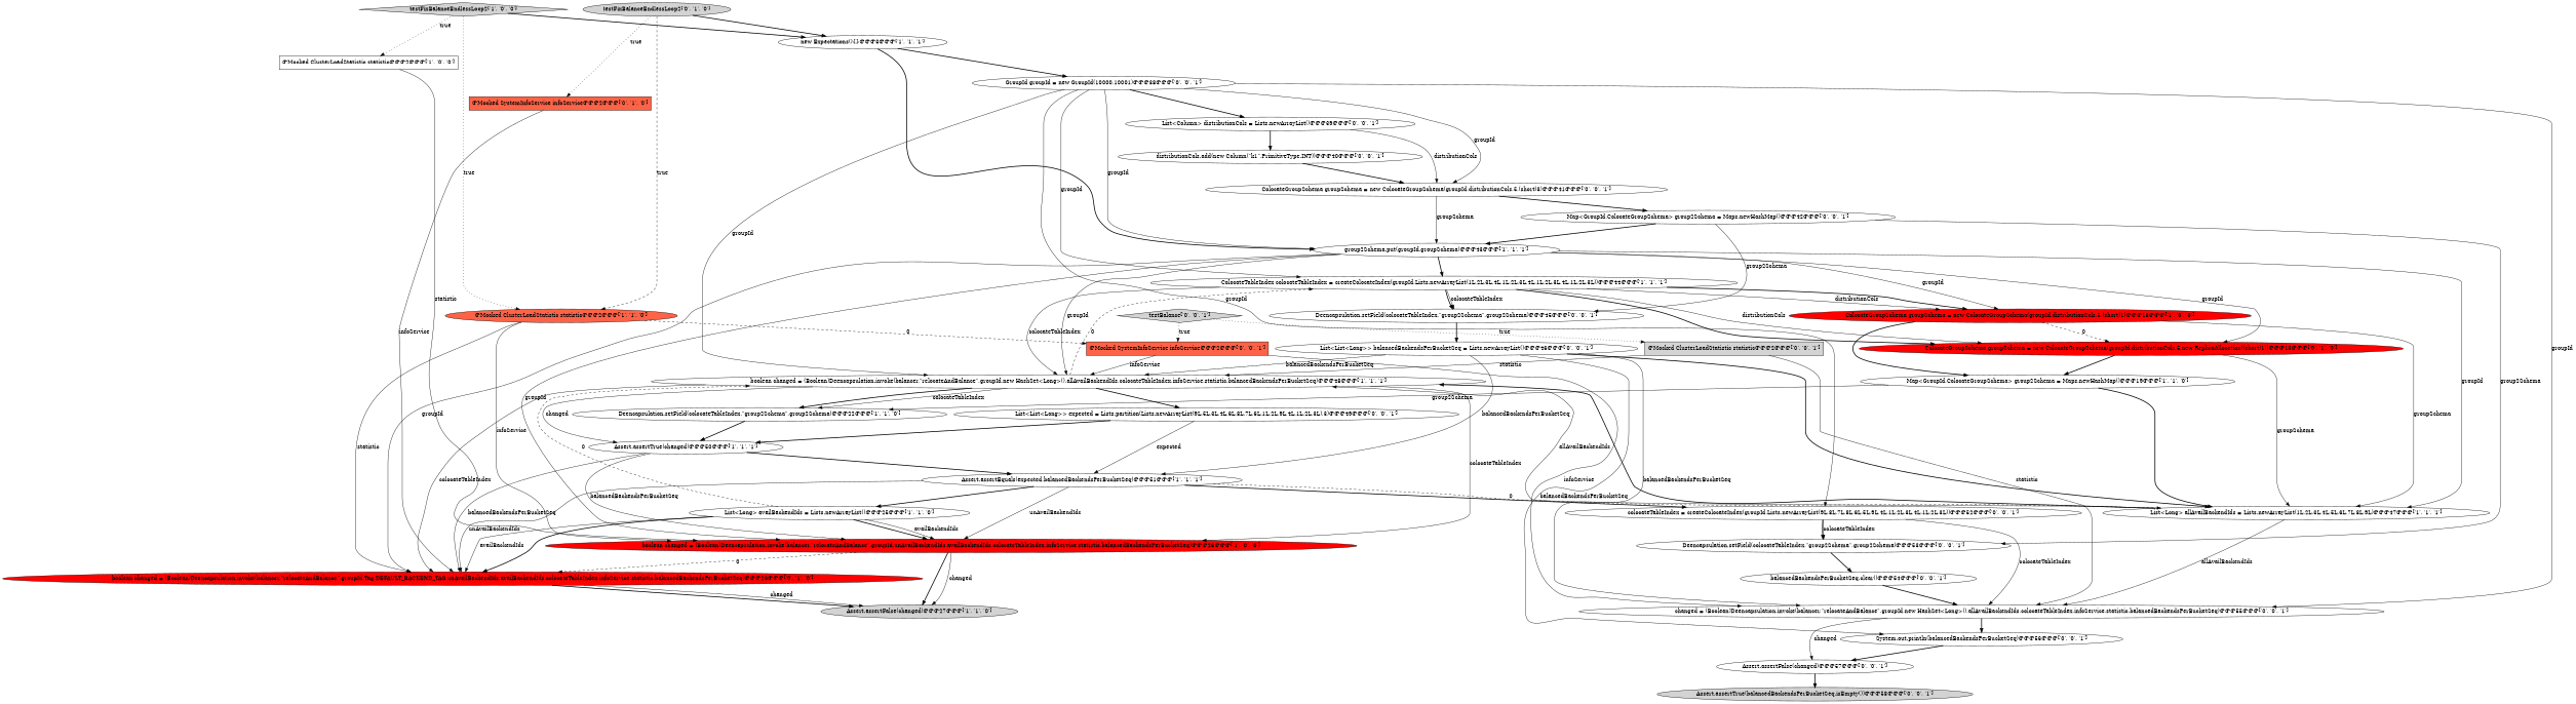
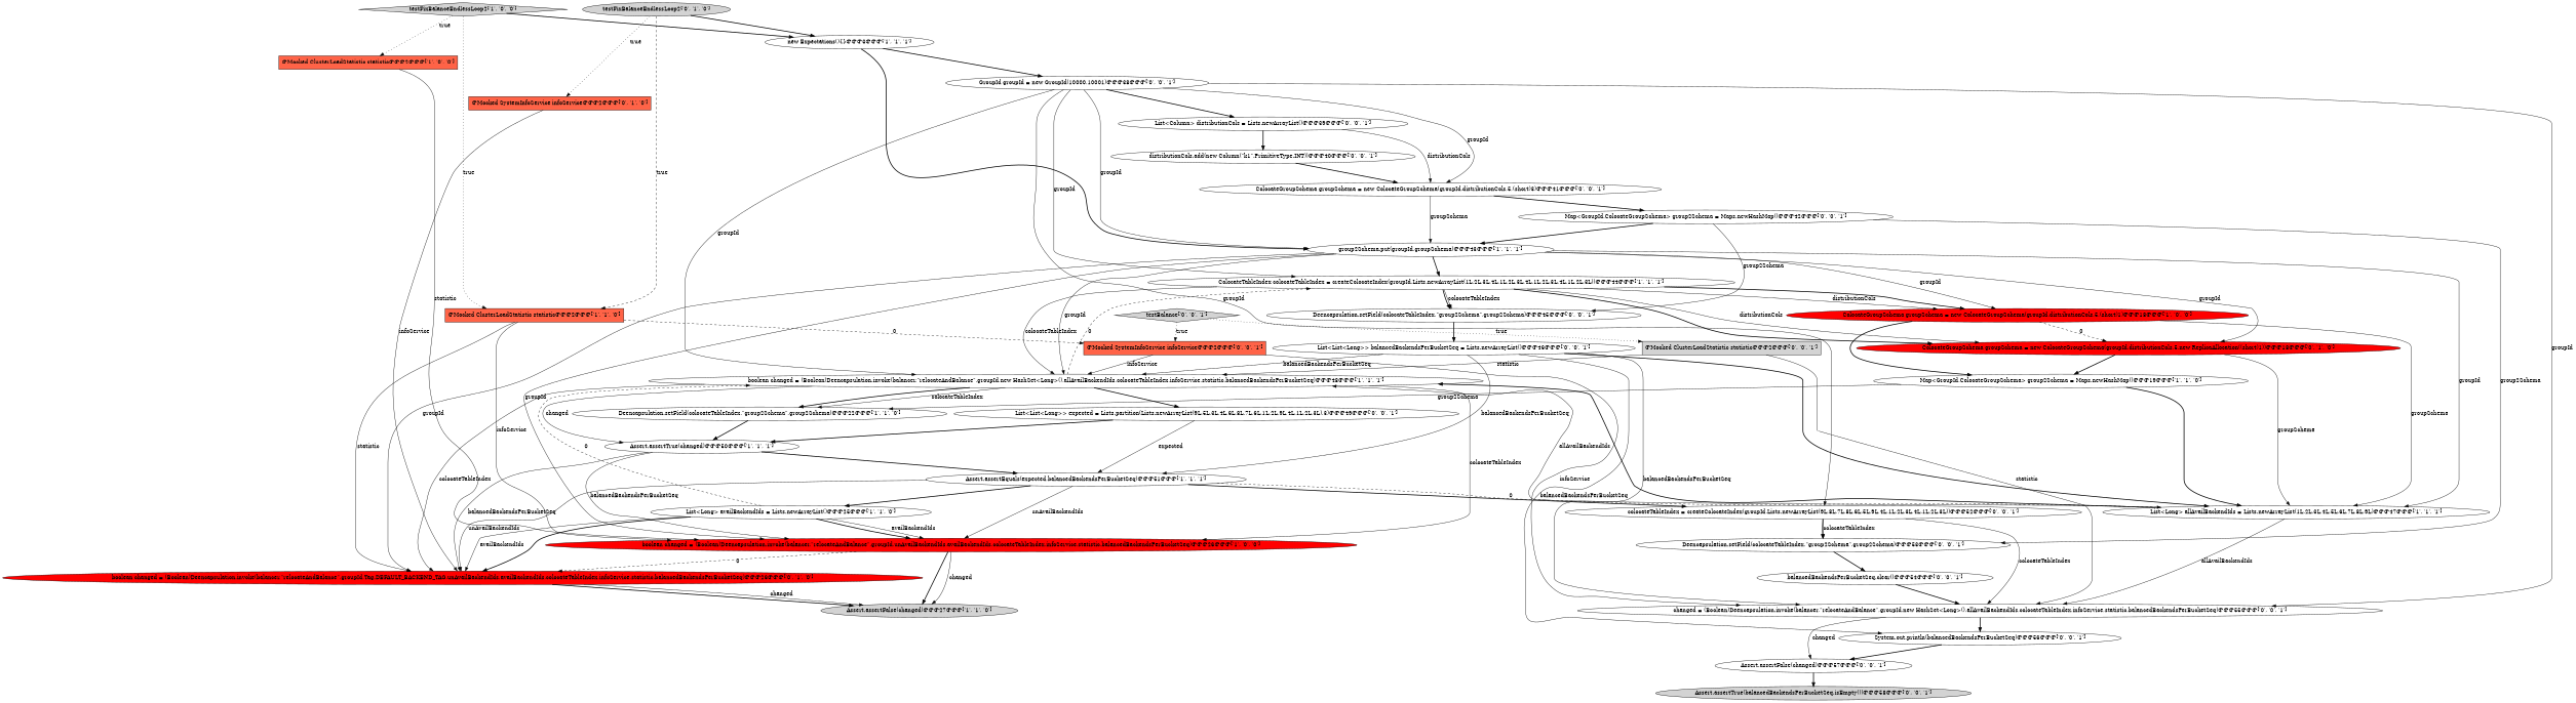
  digraph {
    node [fillcolor=white shape=ellipse style=filled]
    edge [style=solid]
    n1 [label="Map<GroupId,ColocateGroupSchema> group2Schema = Maps.newHashMap()@@@42@@@['0', '0', '1']"]
    n2 [label="group2Schema.put(groupId,groupSchema)@@@43@@@['1', '1', '1']"]
    n3 [label="Deencapsulation.setField(colocateTableIndex,\"group2Schema\",group2Schema)@@@53@@@['0', '0', '1']"]
    n4 [label="Deencapsulation.setField(colocateTableIndex,\"group2Schema\",group2Schema)@@@45@@@['0', '0', '1']"]
    n5 [label="ColocateTableIndex colocateTableIndex = createColocateIndex(groupId,Lists.newArrayList(1L,2L,3L,4L,1L,2L,3L,4L,1L,2L,3L,4L,1L,2L,3L))@@@44@@@['1', '1', '1']"]
    n6 [fillcolor=red label="ColocateGroupSchema groupSchema = new ColocateGroupSchema(groupId,distributionCols,5,new ReplicaAllocation((short)1))@@@18@@@['0', '1', '0']"]
    n7 [label="boolean changed = (Boolean)Deencapsulation.invoke(balancer,\"relocateAndBalance\",groupId,new HashSet<Long>(),allAvailBackendIds,colocateTableIndex,infoService,statistic,balancedBackendsPerBucketSeq)@@@48@@@['1', '1', '1']"]
    n8 [fillcolor=red label="ColocateGroupSchema groupSchema = new ColocateGroupSchema(groupId,distributionCols,5,(short)1)@@@18@@@['1', '0', '0']"]
    n9 [fillcolor=red label="boolean changed = (Boolean)Deencapsulation.invoke(balancer,\"relocateAndBalance\",groupId,Tag.DEFAULT_BACKEND_TAG,unAvailBackendIds,availBackendIds,colocateTableIndex,infoService,statistic,balancedBackendsPerBucketSeq)@@@26@@@['0', '1', '0']"]
    n10 [label="List<Long> allAvailBackendIds = Lists.newArrayList(1L,2L,3L,4L,5L,6L,7L,8L,9L)@@@47@@@['1', '1', '1']"]
    n11 [fillcolor=red label="boolean changed = (Boolean)Deencapsulation.invoke(balancer,\"relocateAndBalance\",groupId,unAvailBackendIds,availBackendIds,colocateTableIndex,infoService,statistic,balancedBackendsPerBucketSeq)@@@26@@@['1', '0', '0']"]
    n12 [label="balancedBackendsPerBucketSeq.clear()@@@54@@@['0', '0', '1']"]
    n13 [label="List<List<Long>> balancedBackendsPerBucketSeq = Lists.newArrayList()@@@46@@@['0', '0', '1']"]
    n14 [label="List<Column> distributionCols = Lists.newArrayList()@@@39@@@['0', '0', '1']"]
    n15 [label="ColocateGroupSchema groupSchema = new ColocateGroupSchema(groupId,distributionCols,5,(short)3)@@@41@@@['0', '0', '1']"]
    n16 [label="distributionCols.add(new Column(\"k1\",PrimitiveType.INT))@@@40@@@['0', '0', '1']"]
    n17 [label="Map<GroupId,ColocateGroupSchema> group2Schema = Maps.newHashMap()@@@19@@@['1', '1', '0']"]
    n18 [label="Deencapsulation.setField(colocateTableIndex,\"group2Schema\",group2Schema)@@@22@@@['1', '1', '0']"]
    n19 [label="Assert.assertTrue(changed)@@@50@@@['1', '1', '1']"]
    n20 [label="List<List<Long>> expected = Lists.partition(Lists.newArrayList(9L,5L,3L,4L,6L,8L,7L,6L,1L,2L,9L,4L,1L,2L,3L),3)@@@49@@@['0', '0', '1']"]
    n21 [fillcolor=lightgray label="@Mocked ClusterLoadStatistic statistic@@@2@@@['0', '0', '1']" shape=box]
    n22 [label="changed = (Boolean)Deencapsulation.invoke(balancer,\"relocateAndBalance\",groupId,new HashSet<Long>(),allAvailBackendIds,colocateTableIndex,infoService,statistic,balancedBackendsPerBucketSeq)@@@55@@@['0', '0', '1']"]
    n23 [label="Assert.assertFalse(changed)@@@57@@@['0', '0', '1']"]
    n24 [label="System.out.println(balancedBackendsPerBucketSeq)@@@56@@@['0', '0', '1']"]
    n25 [fillcolor=lightgray label="testBalance['0', '0', '1']" shape=diamond]
    n26 [fillcolor=tomato label="@Mocked SystemInfoService infoService@@@2@@@['0', '0', '1']" shape=box]
    n27 [label="new Expectations(){}@@@3@@@['1', '1', '1']"]
    n28 [label="GroupId groupId = new GroupId(10000,10001)@@@38@@@['0', '0', '1']"]
    n29 [fillcolor=lightgray label="Assert.assertFalse(changed)@@@27@@@['1', '1', '0']"]
-   n30 [label="@Mocked ClusterLoadStatistic statistic@@@2@@@['1', '0', '0']" shape=box]
+   n30 [fillcolor=tomato label="@Mocked ClusterLoadStatistic statistic@@@2@@@['1', '0', '0']" shape=box]
    n31 [label="Assert.assertEquals(expected,balancedBackendsPerBucketSeq)@@@51@@@['1', '1', '1']"]
    n32 [label="List<Long> availBackendIds = Lists.newArrayList()@@@25@@@['1', '1', '0']"]
    n33 [label="colocateTableIndex = createColocateIndex(groupId,Lists.newArrayList(9L,8L,7L,8L,6L,5L,9L,4L,1L,2L,3L,4L,1L,2L,3L))@@@52@@@['0', '0', '1']"]
    n34 [fillcolor=lightgray label="Assert.assertTrue(balancedBackendsPerBucketSeq.isEmpty())@@@58@@@['0', '0', '1']"]
-   n35 [fillcolor=tomato label="@Mocked ClusterLoadStatistic statistic@@@2@@@['1', '1', '0']"]
+   n35 [fillcolor=tomato label="@Mocked ClusterLoadStatistic statistic@@@2@@@['1', '1', '0']" shape=box]
    n36 [fillcolor=lightgray label="testFixBalanceEndlessLoop2['0', '1', '0']"]
    n37 [fillcolor=tomato label="@Mocked SystemInfoService infoService@@@2@@@['0', '1', '0']" shape=box]
    n38 [fillcolor=lightgray label="testFixBalanceEndlessLoop2['1', '0', '0']" shape=diamond]
    n1 -> n2 [style=bold]
    n1 -> n3 [label=group2Schema]
    n1 -> n4 [label=group2Schema]
    n2 -> n5 [style=bold]
    n2 -> n6 [label=groupId]
    n2 -> n7 [label=groupId]
    n2 -> n8 [label=groupId]
    n2 -> n9 [label=groupId]
    n2 -> n10 [label=groupId]
    n2 -> n11 [label=groupId]
    n3 -> n12 [style=bold]
    n4 -> n13 [style=bold]
    n5 -> n4 [label=colocateTableIndex]
    n5 -> n4 [style=bold]
    n5 -> n6 [style=bold]
    n5 -> n6 [label=distributionCols]
    n5 -> n7 [label=colocateTableIndex]
    n5 -> n8 [label=distributionCols]
    n5 -> n8 [style=bold]
    n6 -> n10 [label=groupSchema]
    n6 -> n17 [style=bold]
    n7 -> n5 [label=0 style=dashed]
    n7 -> n9 [label=colocateTableIndex]
    n7 -> n11 [label=colocateTableIndex]
    n7 -> n18 [label=colocateTableIndex]
    n7 -> n18 [style=bold]
    n7 -> n19 [label=changed]
    n7 -> n20 [style=bold]
    n8 -> n6 [label=0 style=dashed]
    n8 -> n10 [label=groupSchema]
    n8 -> n17 [style=bold]
    n9 -> n29 [style=bold]
    n9 -> n29 [label=changed]
    n10 -> n7 [style=bold]
    n10 -> n7 [label=allAvailBackendIds]
    n10 -> n22 [label=allAvailBackendIds]
    n11 -> n9 [label=0 style=dashed]
    n11 -> n29 [label=changed]
    n11 -> n29 [style=bold]
    n12 -> n22 [style=bold]
    n13 -> n7 [label=balancedBackendsPerBucketSeq]
    n13 -> n10 [style=bold]
    n13 -> n22 [label=balancedBackendsPerBucketSeq]
    n13 -> n24 [label=balancedBackendsPerBucketSeq]
    n13 -> n31 [label=balancedBackendsPerBucketSeq]
    n14 -> n15 [label=distributionCols]
    n14 -> n16 [style=bold]
    n15 -> n1 [style=bold]
    n15 -> n2 [label=groupSchema]
    n16 -> n15 [style=bold]
    n17 -> n10 [style=bold]
    n17 -> n18 [label=group2Schema]
    n18 -> n19 [style=bold]
    n19 -> n9 [label=balancedBackendsPerBucketSeq]
    n19 -> n11 [label=balancedBackendsPerBucketSeq]
    n19 -> n31 [style=bold]
    n20 -> n19 [style=bold]
    n20 -> n31 [label=expected]
    n21 -> n7 [label=statistic]
    n21 -> n22 [label=statistic]
    n22 -> n23 [label=changed]
    n22 -> n24 [style=bold]
    n23 -> n34 [style=bold]
    n24 -> n23 [style=bold]
    n25 -> n21 [label=true style=dotted]
    n25 -> n26 [label=true style=dotted]
    n26 -> n7 [label=infoService]
    n26 -> n22 [label=infoService]
    n27 -> n2 [style=bold]
    n27 -> n28 [style=bold]
    n28 -> n2 [label=groupId]
    n28 -> n5 [label=groupId]
    n28 -> n7 [label=groupId]
    n28 -> n14 [style=bold]
    n28 -> n15 [label=groupId]
    n28 -> n22 [label=groupId]
    n28 -> n33 [label=groupId]
    n30 -> n11 [label=statistic]
    n31 -> n9 [label=unAvailBackendIds]
    n31 -> n10 [label=0 style=dashed]
    n31 -> n11 [label=unAvailBackendIds]
    n31 -> n32 [style=bold]
    n31 -> n33 [style=bold]
    n32 -> n7 [label=0 style=dashed]
    n32 -> n9 [style=bold]
    n32 -> n9 [label=availBackendIds]
    n32 -> n11 [style=bold]
    n32 -> n11 [label=availBackendIds]
    n33 -> n3 [label=colocateTableIndex]
    n33 -> n3 [style=bold]
    n33 -> n22 [label=colocateTableIndex]
    n35 -> n9 [label=statistic]
    n35 -> n11 [label=infoService]
    n35 -> n26 [label=0 style=dashed]
    n36 -> n27 [style=bold]
    n36 -> n35 [label=true style=dashed]
    n36 -> n37 [label=true style=dotted]
    n37 -> n9 [label=infoService]
    n38 -> n27 [style=bold]
    n38 -> n30 [label=true style=dotted]
    n38 -> n35 [label=true style=dotted]
  }
